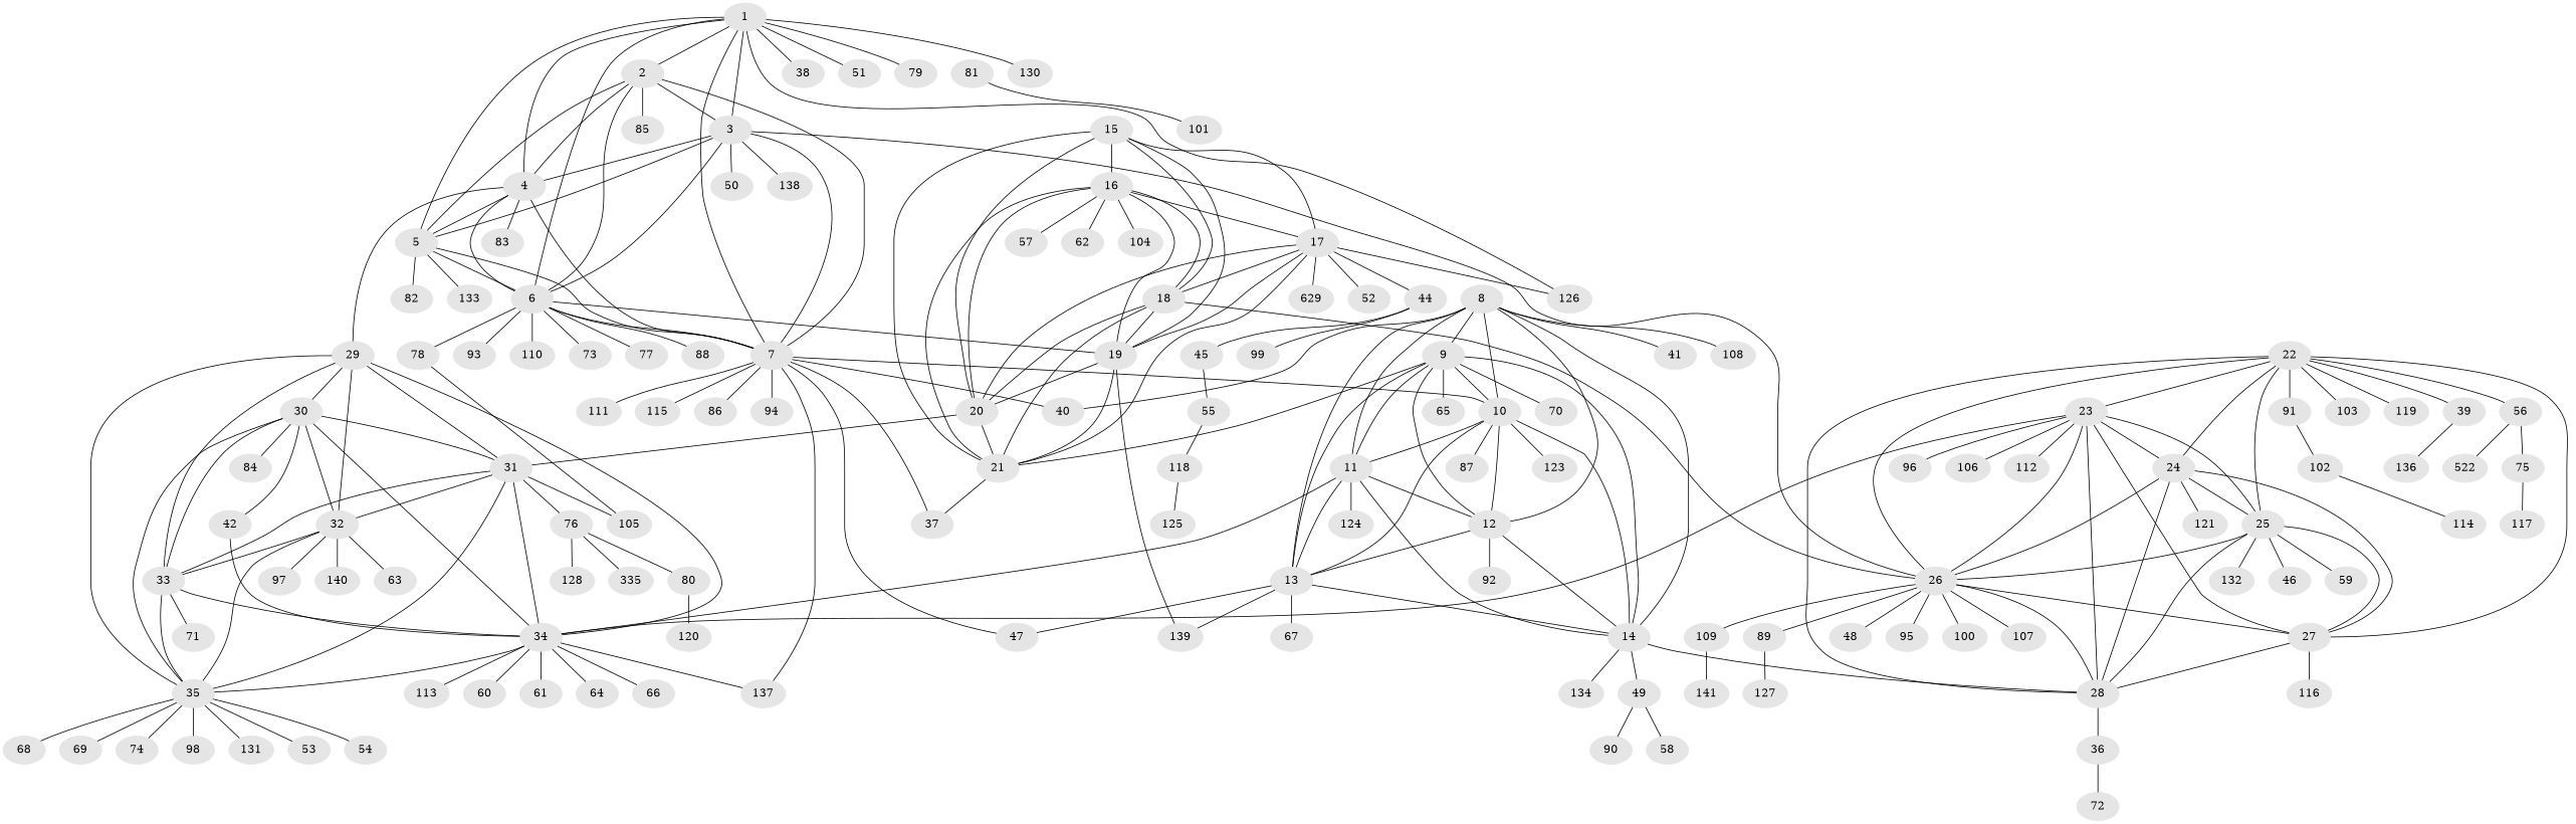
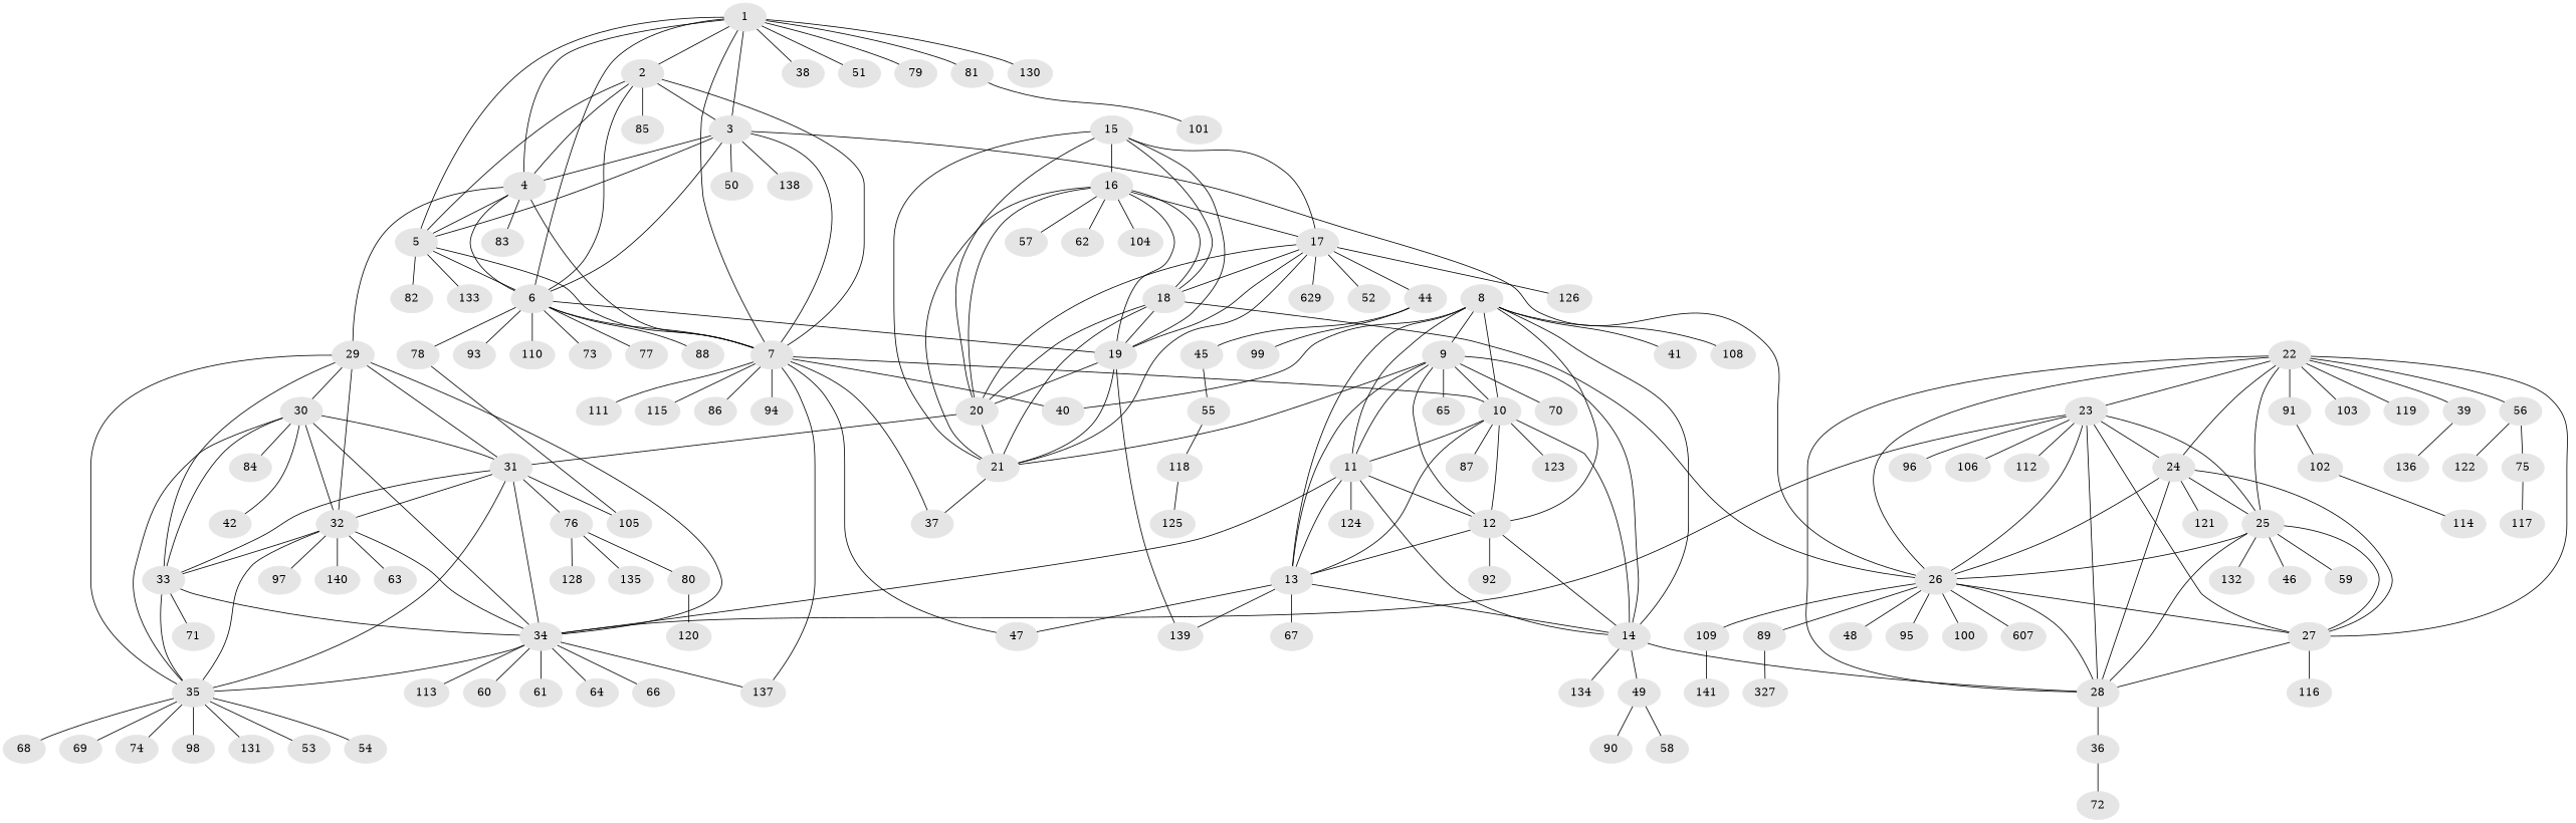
  graph {
    node [color=gray90 style=filled]
    1
    2
    3
    4
    5
    6
    7
    38
    51
    79
    81
    130
    85
    26
    50
    138
    29
    83
    82
    133
    19
    73
    77
    78
    88
    93
    110
    10
    37
    40
    47
    86
    94
    111
    115
    137
    101
    28
    27
    48
    89
    95
    100
-   107
+   107 [label=607]
    109
    34
    31
    30
    32
    33
    35
    21
    139
    20
    105
    11
    12
    13
    14
    87
    123
    8
    9
    41
    108
    65
    70
    124
    92
    67
    49
    134
    60
    61
    64
    66
    113
    36
    58
    90
    15
    16
    17
    18
    57
    62
    104
    44
    52
    126
    n91 [label=629]
    45
    99
    76
    22
    23
    24
    25
    39
    56
    91
    103
    119
    96
    106
    112
    121
    46
    59
    132
    116
    136
    75
-   122 [label=522]
+   122
    102
-   127
+   127 [label=327]
    141
    72
    42
    84
    63
    97
    140
    71
    53
    54
    68
    69
    74
    98
    131
    80
    128
-   135 [label=335]
+   135
    55
    118
    125
    117
    120
    114
    1 -- 2
    1 -- 3
    1 -- 4
    1 -- 5
    1 -- 6
    1 -- 7
    1 -- 38
    1 -- 51
    1 -- 79
-   1 -- 126
+   1 -- 81
    1 -- 130
    2 -- 3
    2 -- 4
    2 -- 5
    2 -- 6
    2 -- 7
    2 -- 85
    3 -- 4
    3 -- 5
    3 -- 6
    3 -- 7
    3 -- 26
    3 -- 50
    3 -- 138
    4 -- 5
    4 -- 6
    4 -- 7
    4 -- 29
    4 -- 83
    5 -- 6
    5 -- 7
    5 -- 82
    5 -- 133
    6 -- 7
    6 -- 19
    6 -- 73
    6 -- 77
    6 -- 78
    6 -- 88
    6 -- 93
    6 -- 110
    7 -- 10
    7 -- 37
    7 -- 40
    7 -- 47
    7 -- 86
    7 -- 94
    7 -- 111
    7 -- 115
    7 -- 137
    81 -- 101
    26 -- 28
    26 -- 27
    26 -- 48
    26 -- 89
    26 -- 95
    26 -- 100
    26 -- 107
    26 -- 109
    29 -- 34
    29 -- 31
    29 -- 30
    29 -- 32
    29 -- 33
    29 -- 35
    19 -- 21
    19 -- 139
    19 -- 20
    78 -- 105
    10 -- 11
    10 -- 12
    10 -- 13
    10 -- 14
    10 -- 87
    10 -- 123
    28 -- 36
    27 -- 28
    27 -- 116
    89 -- 127
    109 -- 141
    34 -- 137
    34 -- 35
    34 -- 60
    34 -- 61
    34 -- 64
    34 -- 66
    34 -- 113
    31 -- 34
    31 -- 32
    31 -- 33
    31 -- 35
    31 -- 105
    31 -- 76
    30 -- 34
    30 -- 31
    30 -- 32
    30 -- 33
    30 -- 35
    30 -- 42
    30 -- 84
-   42 -- 34
+   32 -- 34
    32 -- 33
    32 -- 35
    32 -- 63
    32 -- 97
    32 -- 140
    33 -- 34
    33 -- 35
    33 -- 71
    35 -- 53
    35 -- 54
    35 -- 68
    35 -- 69
    35 -- 74
    35 -- 98
    35 -- 131
    21 -- 37
    20 -- 31
    20 -- 21
    11 -- 34
    11 -- 12
    11 -- 13
    11 -- 14
    11 -- 124
    12 -- 13
    12 -- 14
    12 -- 92
    13 -- 47
    13 -- 139
    13 -- 14
    13 -- 67
    14 -- 28
    14 -- 49
    14 -- 134
    8 -- 10
    8 -- 40
    8 -- 11
    8 -- 12
    8 -- 13
    8 -- 14
    8 -- 9
    8 -- 41
    8 -- 108
    9 -- 10
    9 -- 21
    9 -- 11
    9 -- 12
    9 -- 13
    9 -- 14
    9 -- 65
    9 -- 70
    49 -- 58
    49 -- 90
    36 -- 72
    15 -- 19
    15 -- 21
    15 -- 20
    15 -- 16
    15 -- 17
    15 -- 18
    16 -- 19
    16 -- 21
    16 -- 20
    16 -- 17
    16 -- 18
    16 -- 57
    16 -- 62
    16 -- 104
    17 -- 19
    17 -- 21
    17 -- 20
    17 -- 18
    17 -- 44
    17 -- 52
    17 -- 126
    17 -- n91
    18 -- 26
    18 -- 19
    18 -- 21
    18 -- 20
    44 -- 45
    44 -- 99
    45 -- 55
    76 -- 80
    76 -- 128
    76 -- 135
    22 -- 26
    22 -- 28
    22 -- 27
    22 -- 23
    22 -- 24
    22 -- 25
    22 -- 39
    22 -- 56
    22 -- 91
    22 -- 103
    22 -- 119
    23 -- 26
    23 -- 28
    23 -- 27
    23 -- 34
    23 -- 24
    23 -- 25
    23 -- 96
    23 -- 106
    23 -- 112
    24 -- 26
    24 -- 28
    24 -- 27
    24 -- 25
    24 -- 121
    25 -- 26
    25 -- 28
    25 -- 27
    25 -- 46
    25 -- 59
    25 -- 132
    39 -- 136
    56 -- 75
    56 -- 122
    91 -- 102
    75 -- 117
    102 -- 114
    80 -- 120
    55 -- 118
    118 -- 125
  }
